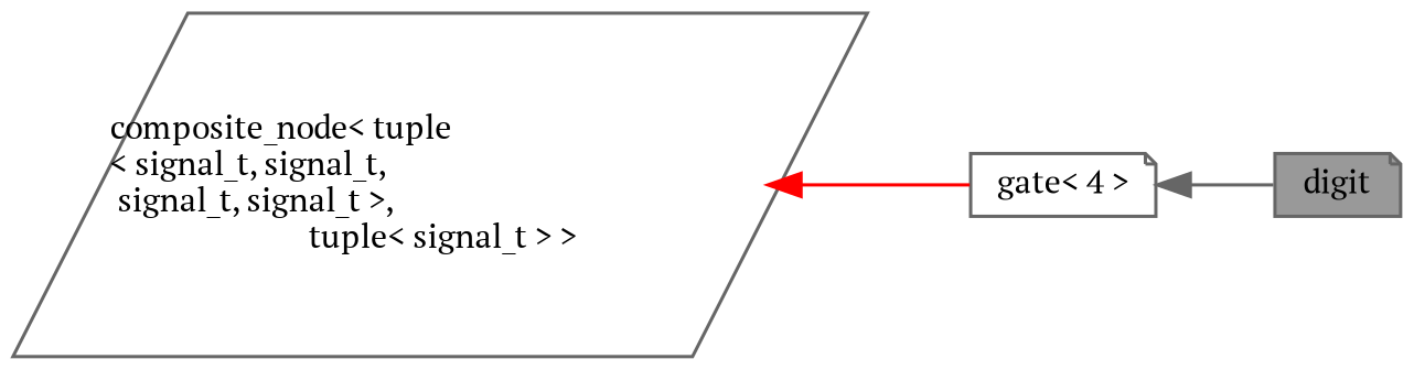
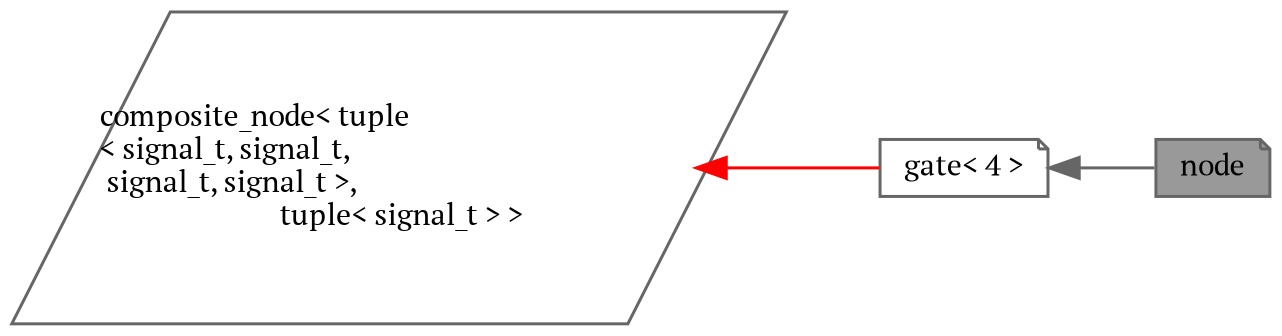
  digraph {
    rankdir=LR
    fontname="PT Serif"
    node [color=gray40 fillcolor=white fontname="PT Serif" fontsize=10 shape=note style=filled]
    edge [dir=back fontname="PT Serif" fontsize=10 labelfontname=Helvetica labelfontsize=10 style=solid]
-   n1 [fillcolor=grey60 fontcolor=black height=0.2 label=digit width=0.4]
+   n1 [fillcolor=grey60 fontcolor=black height=0.2 label="node" width=0.4]
    n2 [height=0.2 label="gate\< 4 \>" width=0.4]
    n3 [height=0.2 label="composite_node\< tuple\l\< signal_t, signal_t,\l signal_t, signal_t \>,\l tuple\< signal_t \> \>" shape=parallelogram width=0.4]
    n2 -> n1 [color=gray40]
    n3 -> n2 [color=red]
  }
